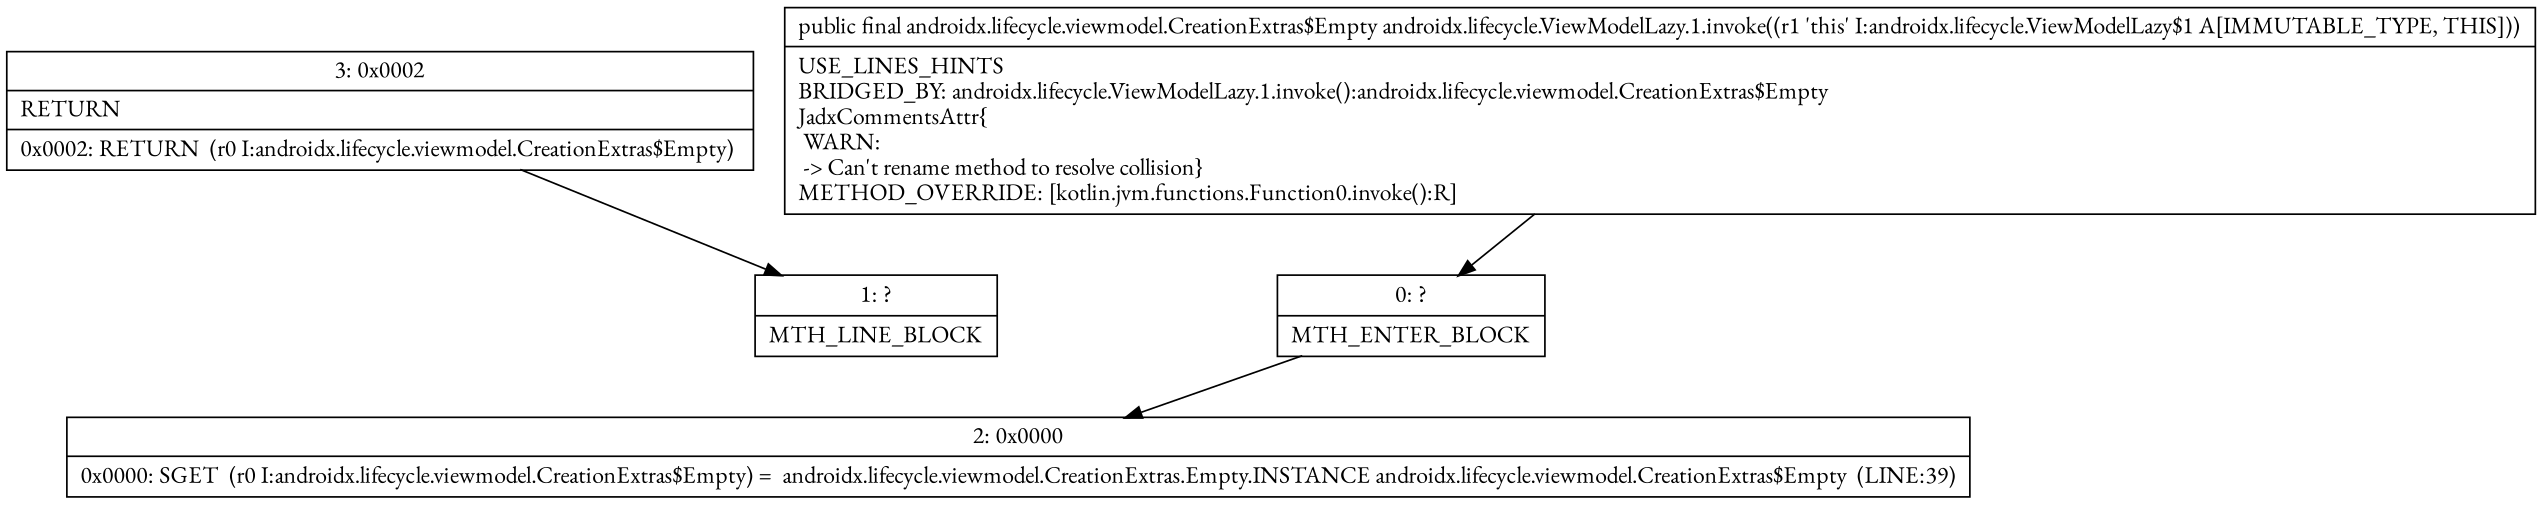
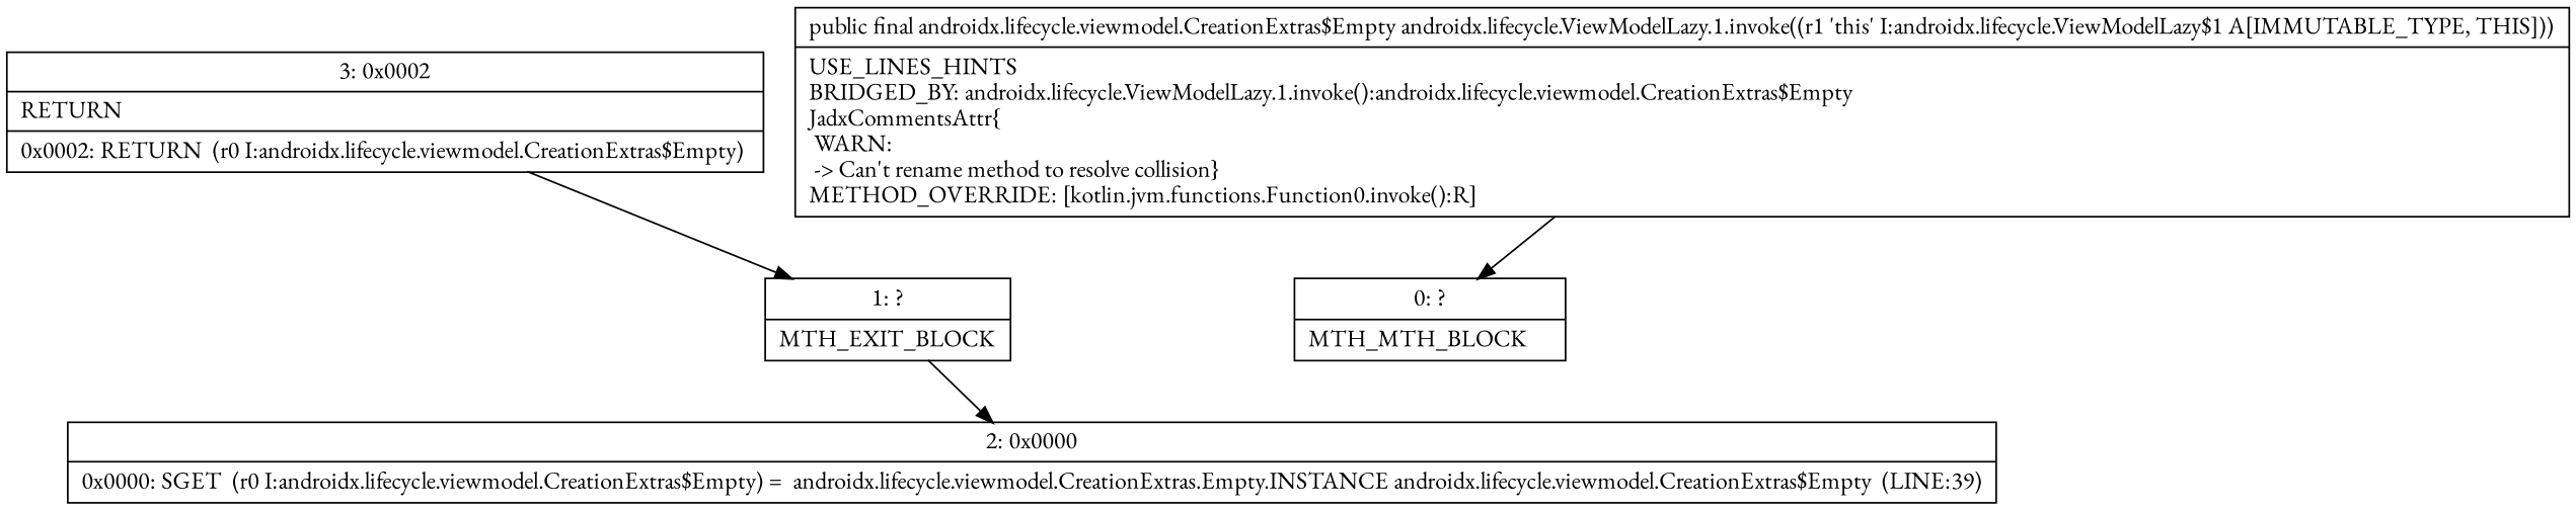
  digraph {
    fontname="EB Garamond"
    node [fontname="EB Garamond" shape=record]
    edge [fontname="EB Garamond"]
-   n1 [label="{0\:\ ?|MTH_ENTER_BLOCK\l}"]
+   n1 [label="{0\:\ ?|MTH_MTH_BLOCK\l}"]
    n2 [label="{2\:\ 0x0000|0x0000: SGET  (r0 I:androidx.lifecycle.viewmodel.CreationExtras$Empty) =  androidx.lifecycle.viewmodel.CreationExtras.Empty.INSTANCE androidx.lifecycle.viewmodel.CreationExtras$Empty  (LINE:39)\l}"]
    n3 [label="{3\:\ 0x0002|RETURN\l|0x0002: RETURN  (r0 I:androidx.lifecycle.viewmodel.CreationExtras$Empty) \l}"]
-   n4 [label="{1\:\ ?|MTH_LINE_BLOCK\l}"]
+   n4 [label="{1\:\ ?|MTH_EXIT_BLOCK\l}"]
    n5 [label="{public final androidx.lifecycle.viewmodel.CreationExtras$Empty androidx.lifecycle.ViewModelLazy.1.invoke((r1 'this' I:androidx.lifecycle.ViewModelLazy$1 A[IMMUTABLE_TYPE, THIS]))  | USE_LINES_HINTS\lBRIDGED_BY: androidx.lifecycle.ViewModelLazy.1.invoke():androidx.lifecycle.viewmodel.CreationExtras$Empty\lJadxCommentsAttr\{\l WARN: \l \-\> Can't rename method to resolve collision\}\lMETHOD_OVERRIDE: [kotlin.jvm.functions.Function0.invoke():R]\l}"]
-   n1 -> n2
+   n4 -> n2
    n3 -> n4
    n5 -> n1
  }
